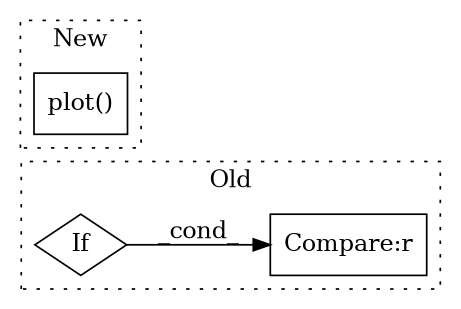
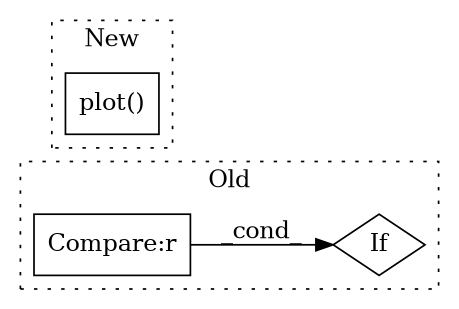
  digraph {
    rankdir=LR
    node [shape=box]
    n1 [a=96 l=3 label=If s=1023 shape=diamond]
    n2 [a=40 l=10 label="Compare:r" s=1026]
    n3 [a=75 l="9,28" label="plot()" s="907,930"]
    subgraph cluster_1 {
      label=Old
      style=dotted
      n1
      n2
    }
    subgraph cluster_2 {
      label=New
      style=dotted
      n3
    }
-   n1 -> n2 [label=_cond_]
+   n2 -> n1 [label=_cond_]
  }
